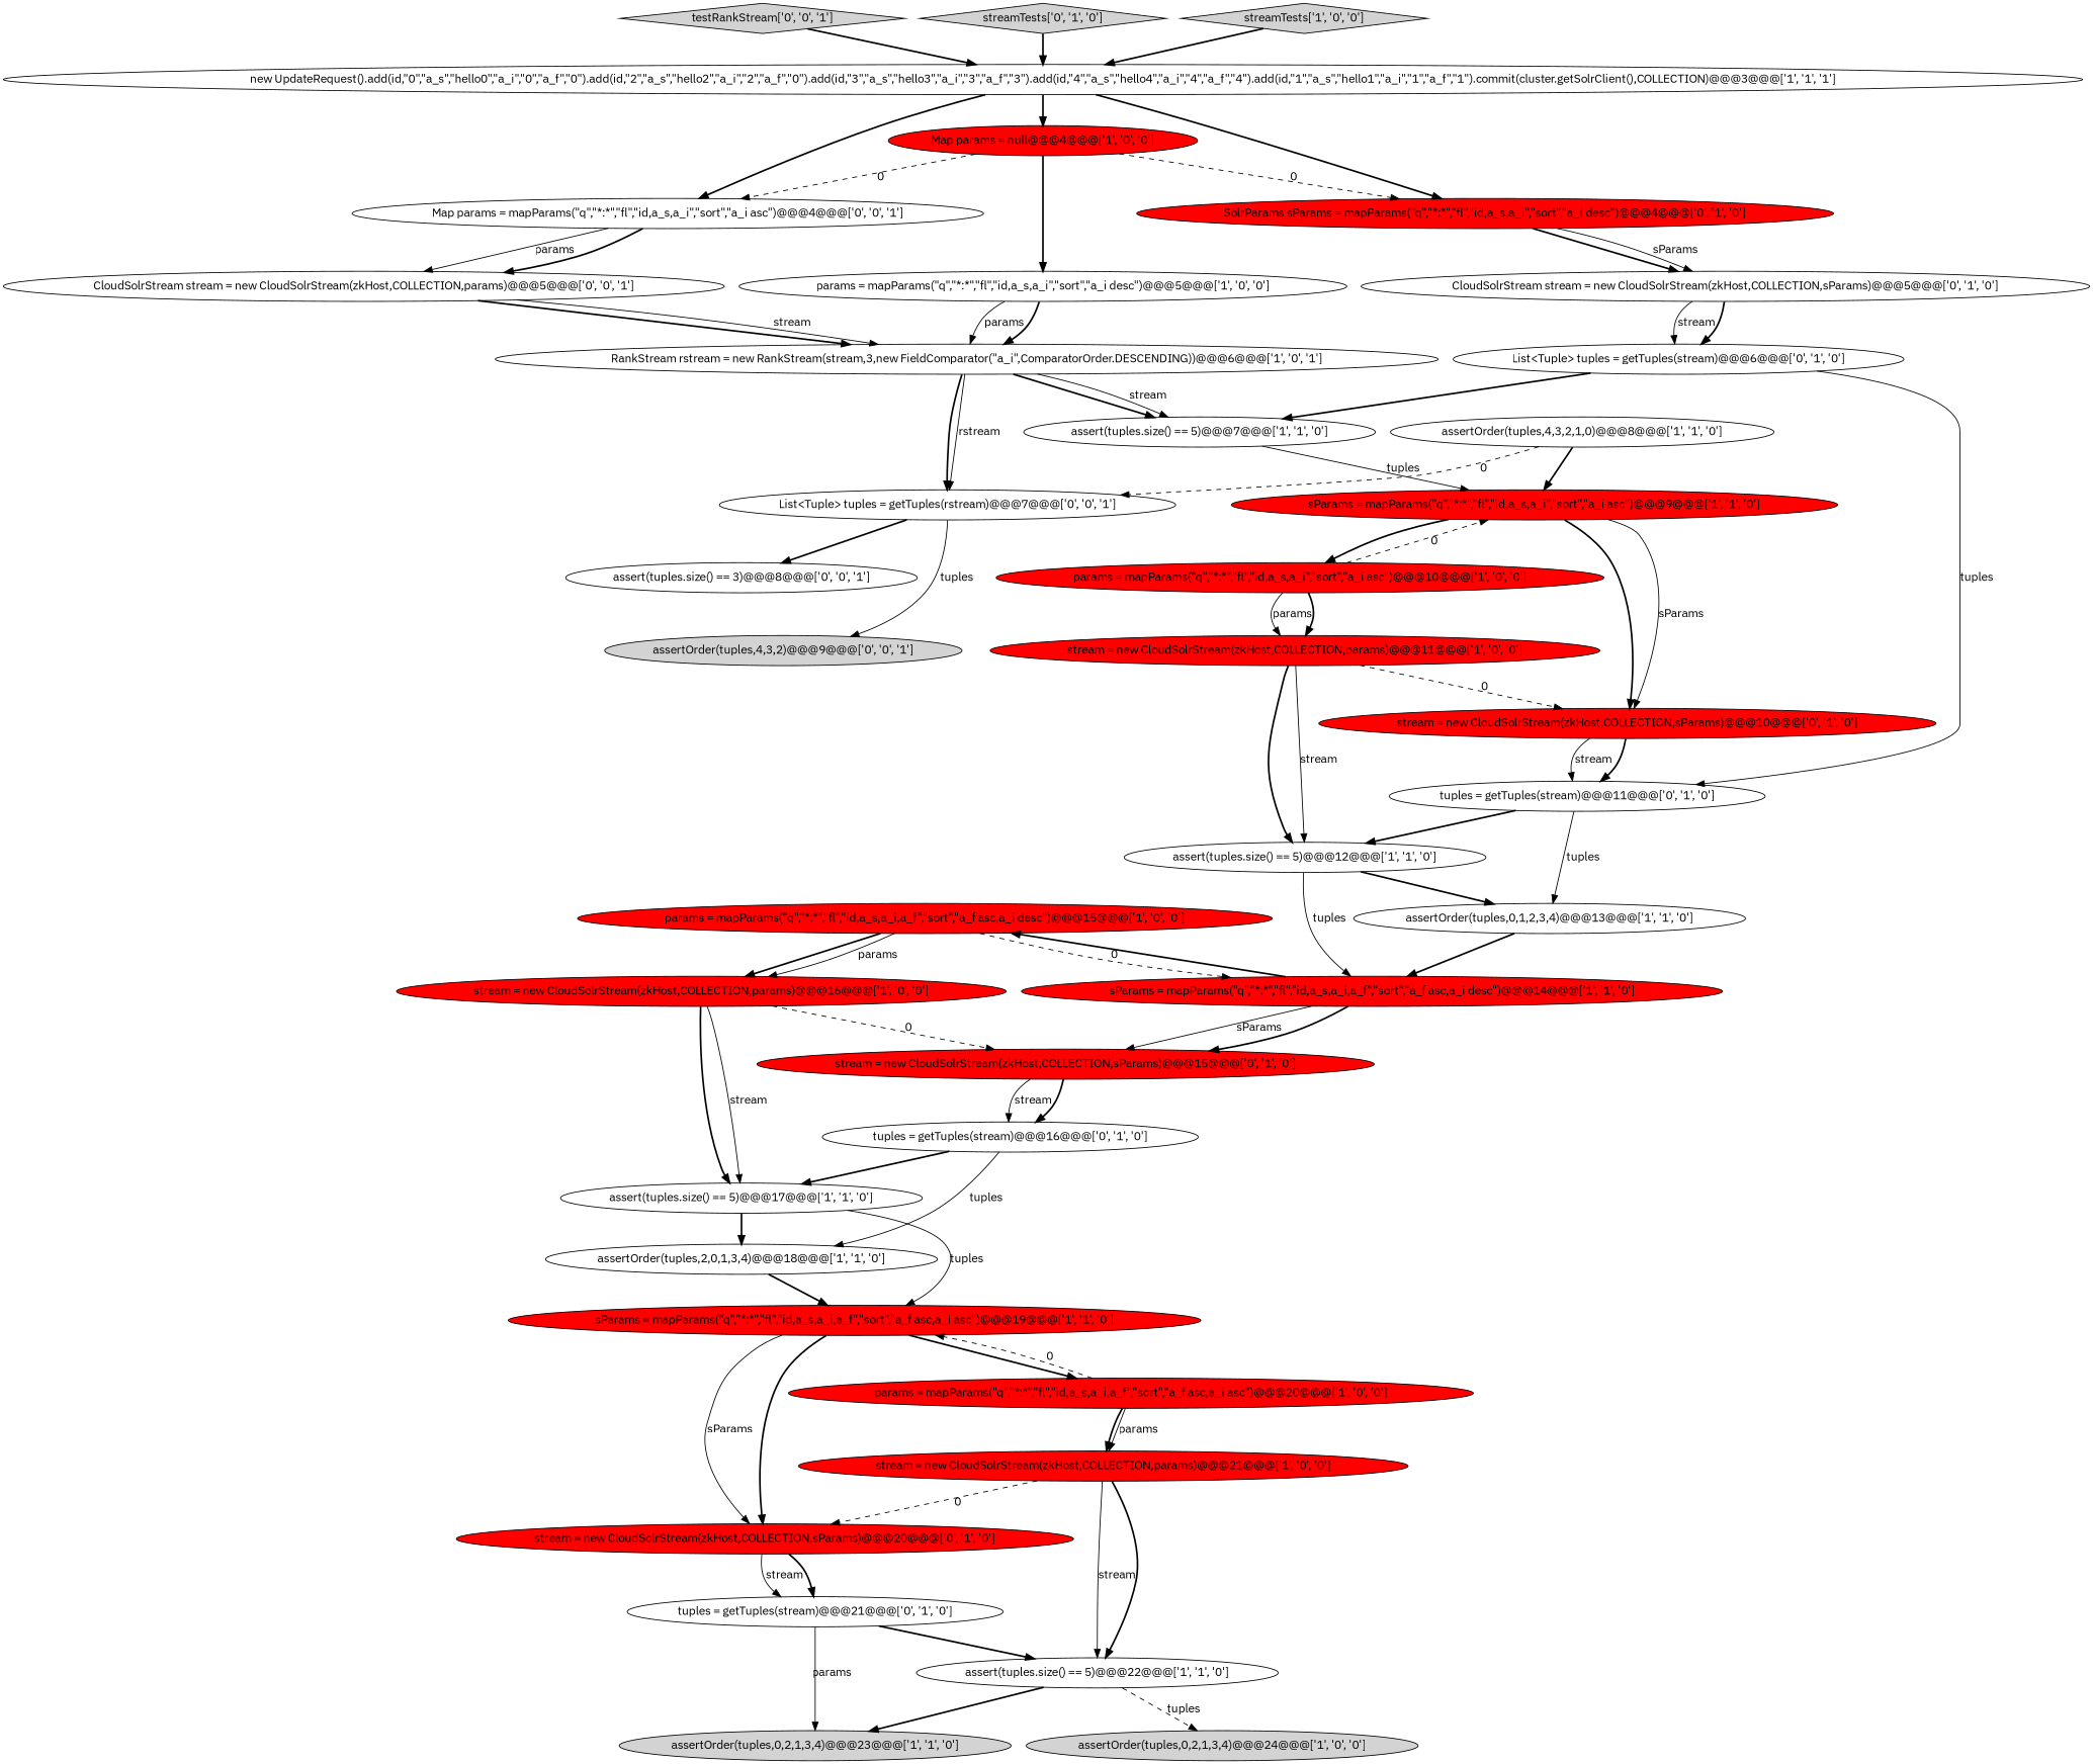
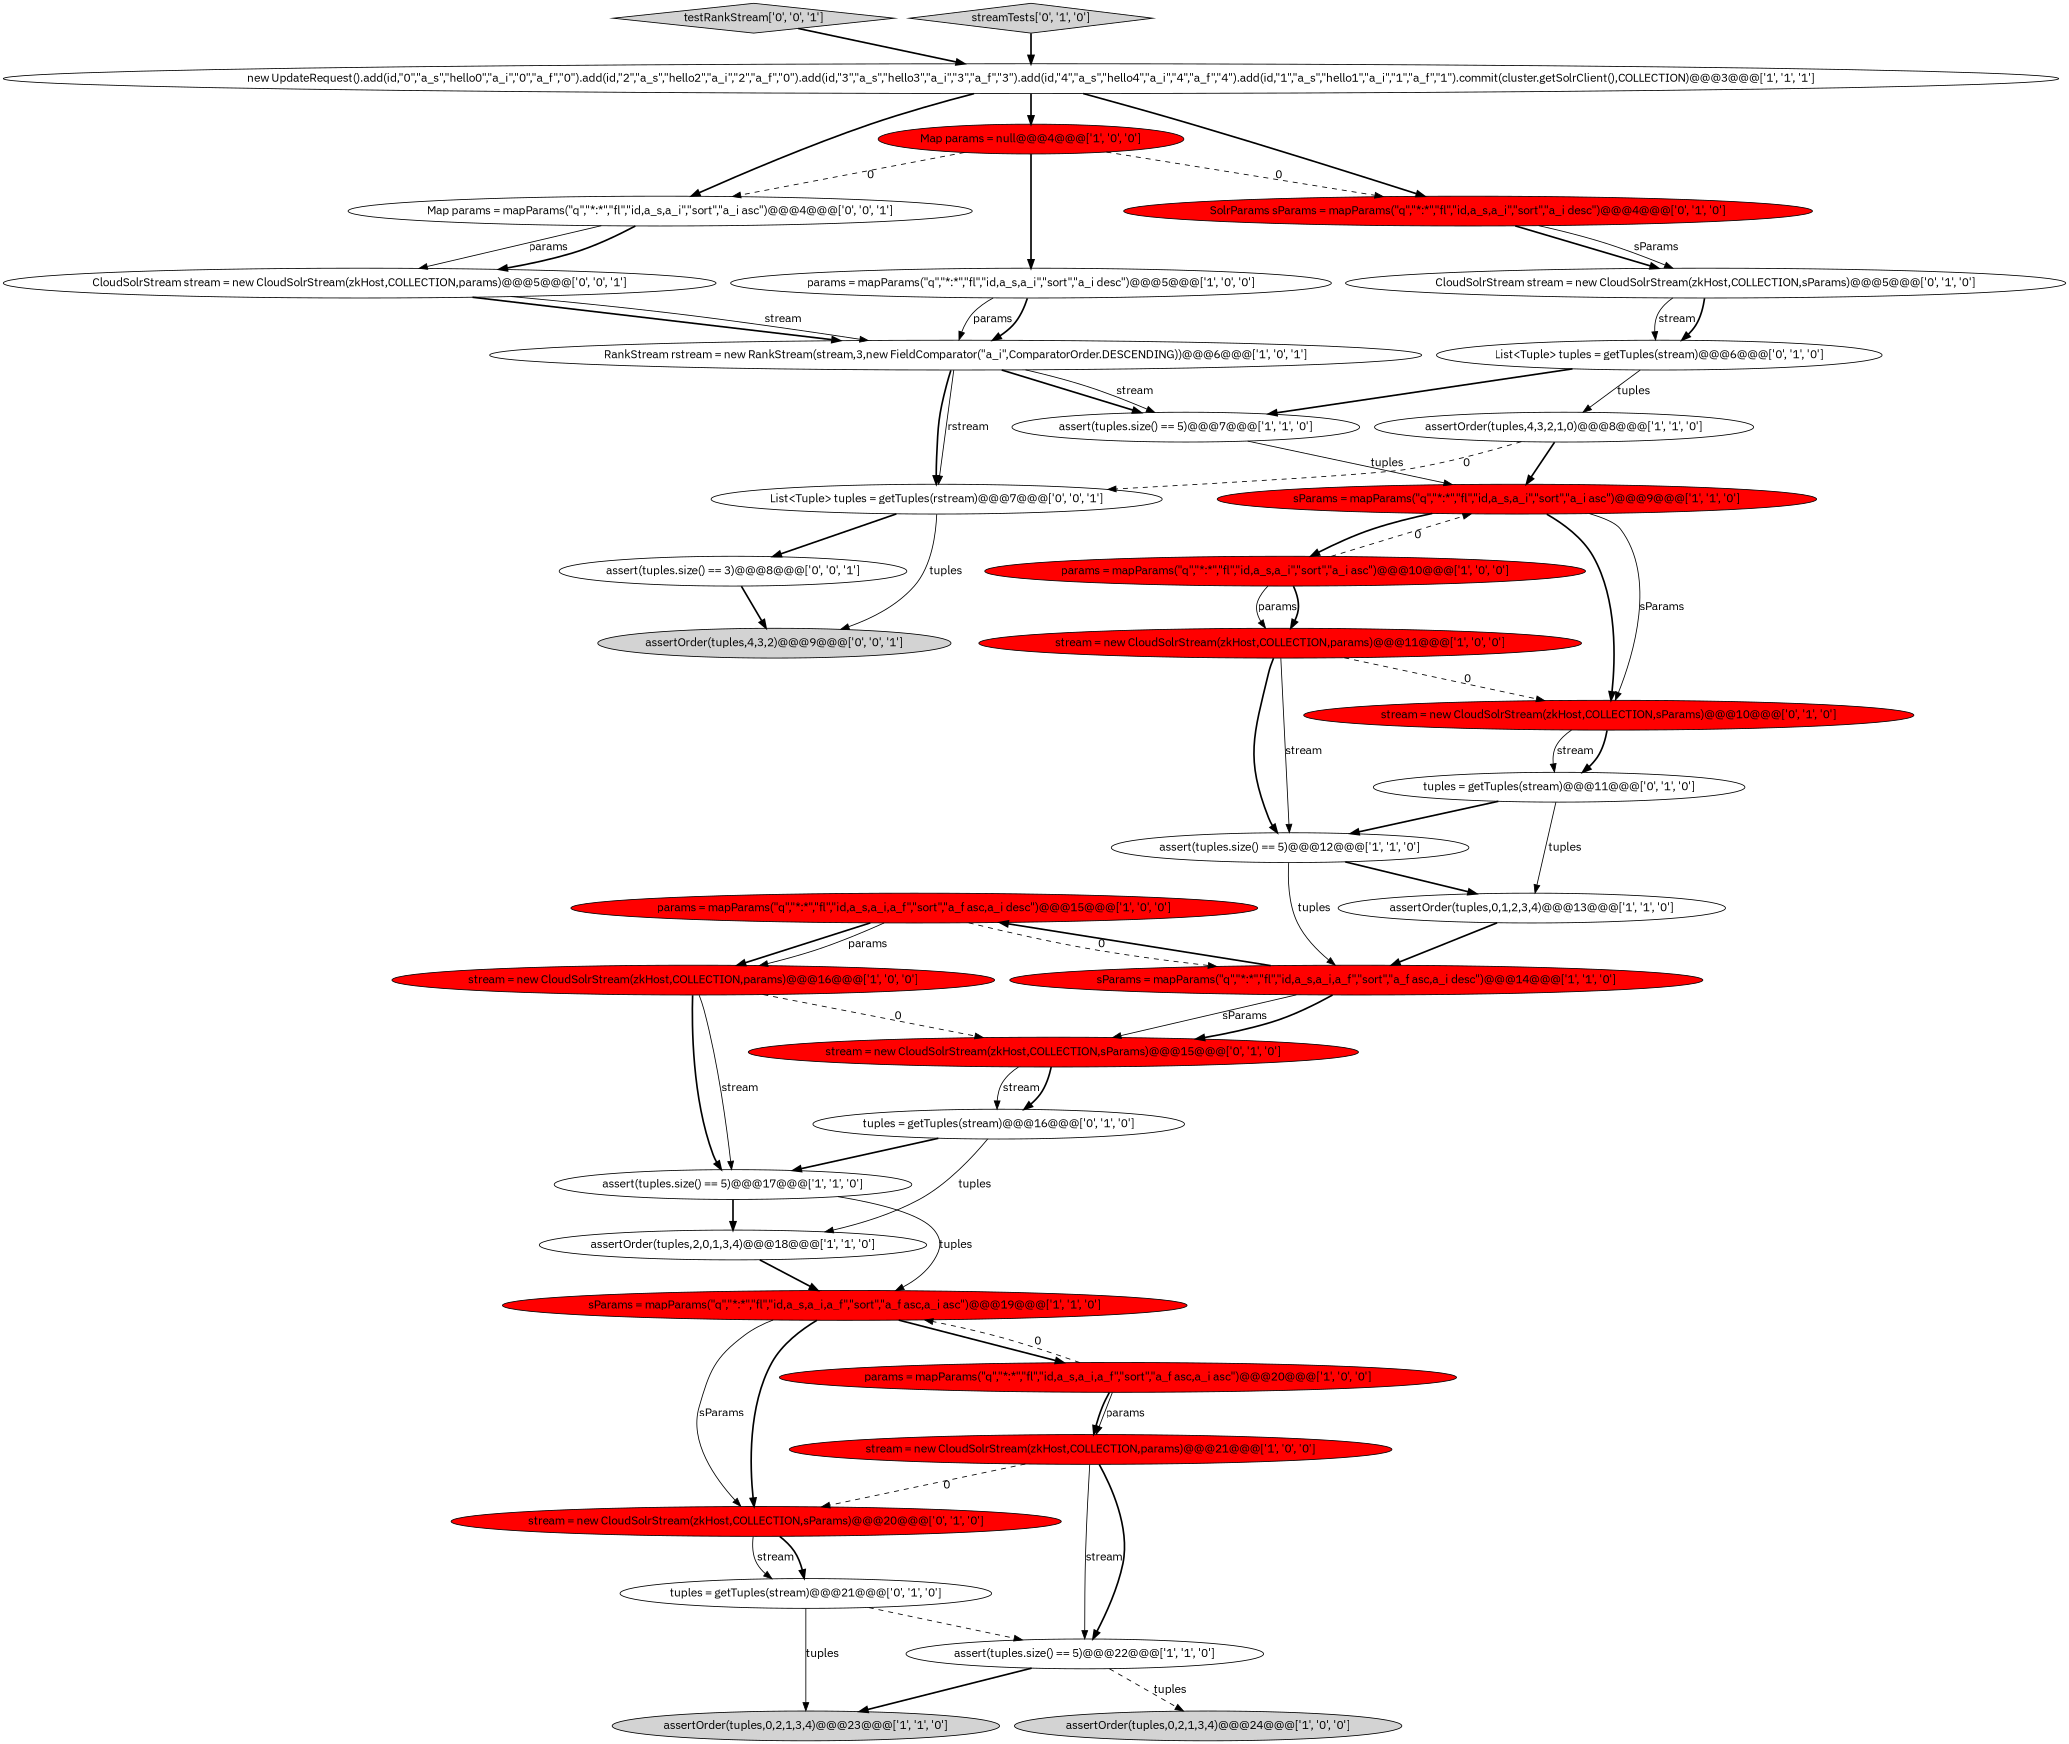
  digraph {
    fontname="IBM Plex Sans"
    node [fillcolor=white fontname="IBM Plex Sans" shape=ellipse style=filled]
    edge [fontname="IBM Plex Sans" style=bold]
    n1 [fillcolor=lightgray label="assertOrder(tuples,0,2,1,3,4)@@@23@@@['1', '1', '0']"]
    n2 [fillcolor=lightgray label="assertOrder(tuples,0,2,1,3,4)@@@24@@@['1', '0', '0']"]
    n3 [fillcolor=red label="stream = new CloudSolrStream(zkHost,COLLECTION,params)@@@16@@@['1', '0', '0']"]
    n4 [fillcolor=red label="stream = new CloudSolrStream(zkHost,COLLECTION,sParams)@@@15@@@['0', '1', '0']"]
    n5 [label="assert(tuples.size() == 5)@@@17@@@['1', '1', '0']"]
    n6 [label="tuples = getTuples(stream)@@@16@@@['0', '1', '0']"]
    n7 [fillcolor=red label="sParams = mapParams(\"q\",\"*:*\",\"fl\",\"id,a_s,a_i,a_f\",\"sort\",\"a_f asc,a_i asc\")@@@19@@@['1', '1', '0']"]
    n8 [label="assertOrder(tuples,2,0,1,3,4)@@@18@@@['1', '1', '0']"]
    n9 [label="assert(tuples.size() == 5)@@@12@@@['1', '1', '0']"]
    n10 [fillcolor=red label="sParams = mapParams(\"q\",\"*:*\",\"fl\",\"id,a_s,a_i,a_f\",\"sort\",\"a_f asc,a_i desc\")@@@14@@@['1', '1', '0']"]
    n11 [label="assertOrder(tuples,0,1,2,3,4)@@@13@@@['1', '1', '0']"]
    n12 [fillcolor=red label="params = mapParams(\"q\",\"*:*\",\"fl\",\"id,a_s,a_i,a_f\",\"sort\",\"a_f asc,a_i desc\")@@@15@@@['1', '0', '0']"]
    n13 [label="assert(tuples.size() == 5)@@@22@@@['1', '1', '0']"]
    n14 [fillcolor=red label="stream = new CloudSolrStream(zkHost,COLLECTION,sParams)@@@20@@@['0', '1', '0']"]
    n15 [label="tuples = getTuples(stream)@@@21@@@['0', '1', '0']"]
    n16 [label="List<Tuple> tuples = getTuples(rstream)@@@7@@@['0', '0', '1']"]
    n17 [label="assert(tuples.size() == 3)@@@8@@@['0', '0', '1']"]
    n18 [fillcolor=lightgray label="assertOrder(tuples,4,3,2)@@@9@@@['0', '0', '1']"]
    n19 [fillcolor=red label="params = mapParams(\"q\",\"*:*\",\"fl\",\"id,a_s,a_i,a_f\",\"sort\",\"a_f asc,a_i asc\")@@@20@@@['1', '0', '0']"]
    n20 [fillcolor=red label="stream = new CloudSolrStream(zkHost,COLLECTION,params)@@@21@@@['1', '0', '0']"]
    n21 [label="CloudSolrStream stream = new CloudSolrStream(zkHost,COLLECTION,params)@@@5@@@['0', '0', '1']"]
    n22 [label="RankStream rstream = new RankStream(stream,3,new FieldComparator(\"a_i\",ComparatorOrder.DESCENDING))@@@6@@@['1', '0', '1']"]
    n23 [label="assert(tuples.size() == 5)@@@7@@@['1', '1', '0']"]
    n24 [label="params = mapParams(\"q\",\"*:*\",\"fl\",\"id,a_s,a_i\",\"sort\",\"a_i desc\")@@@5@@@['1', '0', '0']"]
    n25 [fillcolor=lightgray label="testRankStream['0', '0', '1']" shape=diamond]
    n26 [label="new UpdateRequest().add(id,\"0\",\"a_s\",\"hello0\",\"a_i\",\"0\",\"a_f\",\"0\").add(id,\"2\",\"a_s\",\"hello2\",\"a_i\",\"2\",\"a_f\",\"0\").add(id,\"3\",\"a_s\",\"hello3\",\"a_i\",\"3\",\"a_f\",\"3\").add(id,\"4\",\"a_s\",\"hello4\",\"a_i\",\"4\",\"a_f\",\"4\").add(id,\"1\",\"a_s\",\"hello1\",\"a_i\",\"1\",\"a_f\",\"1\").commit(cluster.getSolrClient(),COLLECTION)@@@3@@@['1', '1', '1']"]
    n27 [fillcolor=red label="SolrParams sParams = mapParams(\"q\",\"*:*\",\"fl\",\"id,a_s,a_i\",\"sort\",\"a_i desc\")@@@4@@@['0', '1', '0']"]
    n28 [label="Map params = mapParams(\"q\",\"*:*\",\"fl\",\"id,a_s,a_i\",\"sort\",\"a_i asc\")@@@4@@@['0', '0', '1']"]
    n29 [fillcolor=red label="Map params = null@@@4@@@['1', '0', '0']"]
    n30 [label="assertOrder(tuples,4,3,2,1,0)@@@8@@@['1', '1', '0']"]
    n31 [fillcolor=red label="sParams = mapParams(\"q\",\"*:*\",\"fl\",\"id,a_s,a_i\",\"sort\",\"a_i asc\")@@@9@@@['1', '1', '0']"]
    n32 [fillcolor=red label="stream = new CloudSolrStream(zkHost,COLLECTION,sParams)@@@10@@@['0', '1', '0']"]
    n33 [fillcolor=red label="params = mapParams(\"q\",\"*:*\",\"fl\",\"id,a_s,a_i\",\"sort\",\"a_i asc\")@@@10@@@['1', '0', '0']"]
    n34 [label="tuples = getTuples(stream)@@@11@@@['0', '1', '0']"]
    n35 [fillcolor=lightgray label="streamTests['0', '1', '0']" shape=diamond]
-   n36 [fillcolor=lightgray label="streamTests['1', '0', '0']" shape=diamond]
    n37 [label="CloudSolrStream stream = new CloudSolrStream(zkHost,COLLECTION,sParams)@@@5@@@['0', '1', '0']"]
    n38 [label="List<Tuple> tuples = getTuples(stream)@@@6@@@['0', '1', '0']"]
    n39 [fillcolor=red label="stream = new CloudSolrStream(zkHost,COLLECTION,params)@@@11@@@['1', '0', '0']"]
    n3 -> n4 [label=0 style=dashed]
    n3 -> n5
    n3 -> n5 [label=stream style=solid]
    n4 -> n6 [label=stream style=solid]
    n4 -> n6
    n5 -> n7 [label=tuples style=solid]
    n5 -> n8
    n6 -> n5
    n6 -> n8 [label=tuples style=solid]
    n7 -> n14 [label=sParams style=solid]
    n7 -> n14
    n7 -> n19
    n8 -> n7
    n9 -> n10 [label=tuples style=solid]
    n9 -> n11
    n10 -> n4 [label=sParams style=solid]
    n10 -> n4
    n10 -> n12
    n11 -> n10
    n12 -> n3
    n12 -> n3 [label=params style=solid]
    n12 -> n10 [label=0 style=dashed]
    n13 -> n1
    n13 -> n2 [label=tuples style=dashed]
    n14 -> n15 [label=stream style=solid]
    n14 -> n15
-   n15 -> n1 [label=params style=solid]
-   n15 -> n13
+   n15 -> n1 [label=tuples style=solid]
+   n15 -> n13 [style=dashed]
    n16 -> n17
    n16 -> n18 [label=tuples style=solid]
+   n17 -> n18
    n19 -> n7 [label=0 style=dashed]
    n19 -> n20
    n19 -> n20 [label=params style=solid]
    n20 -> n13 [label=stream style=solid]
    n20 -> n13
    n20 -> n14 [label=0 style=dashed]
    n21 -> n22
    n21 -> n22 [label=stream style=solid]
    n22 -> n16 [label=rstream style=solid]
    n22 -> n16
    n22 -> n23
    n22 -> n23 [label=stream style=solid]
    n23 -> n31 [label=tuples style=solid]
    n24 -> n22 [label=params style=solid]
    n24 -> n22
    n25 -> n26
    n26 -> n27
    n26 -> n28
    n26 -> n29
    n27 -> n37
    n27 -> n37 [label=sParams style=solid]
    n28 -> n21 [label=params style=solid]
    n28 -> n21
    n29 -> n24
    n29 -> n27 [label=0 style=dashed]
    n29 -> n28 [label=0 style=dashed]
    n30 -> n16 [label=0 style=dashed]
    n30 -> n31
    n31 -> n32 [label=sParams style=solid]
    n31 -> n32
    n31 -> n33
    n32 -> n34
    n32 -> n34 [label=stream style=solid]
    n33 -> n31 [label=0 style=dashed]
    n33 -> n39 [label=params style=solid]
    n33 -> n39
    n34 -> n9
    n34 -> n11 [label=tuples style=solid]
    n35 -> n26
-   n36 -> n26
    n37 -> n38 [label=stream style=solid]
    n37 -> n38
    n38 -> n23
-   n38 -> n34 [label=tuples style=solid]
+   n38 -> n30 [label=tuples style=solid]
    n39 -> n9
    n39 -> n9 [label=stream style=solid]
    n39 -> n32 [label=0 style=dashed]
  }
